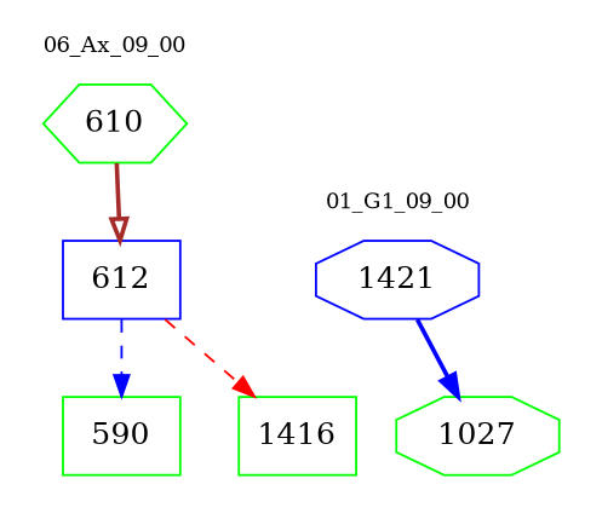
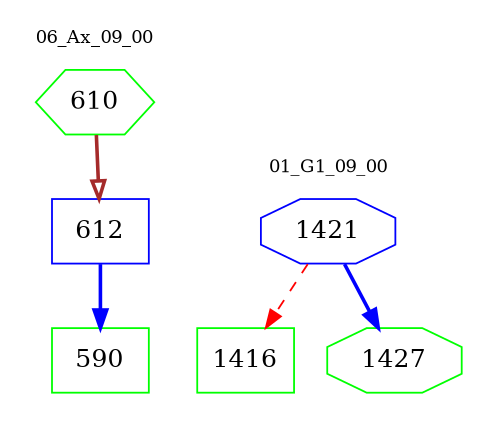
  digraph {
    node [color=green shape=box]
    edge [arrowhead=normal color=blue style=bold]
    n1 [label=610 shape=hexagon]
    n2 [color=blue label=612]
    n3 [label=590]
-   n4 [label=1027 shape=octagon]
+   n4 [label=1427 shape=octagon]
    n5 [color=blue label=1421 shape=octagon]
    n6 [label=1416]
    subgraph cluster_1 {
      color=white
      fontsize=10
      label="06_Ax_09_00"
      n1
      n2
      n3
    }
    subgraph cluster_2 {
      color=white
      fontsize=10
      label="01_G1_09_00"
      n4
      n5
      n6
    }
    n1 -> n2 [arrowhead=onormal color=brown]
-   n2 -> n3 [style=dashed]
+   n2 -> n3
    n5 -> n4
-   n2 -> n6 [color=red style=dashed]
+   n5 -> n6 [color=red style=dashed]
  }
